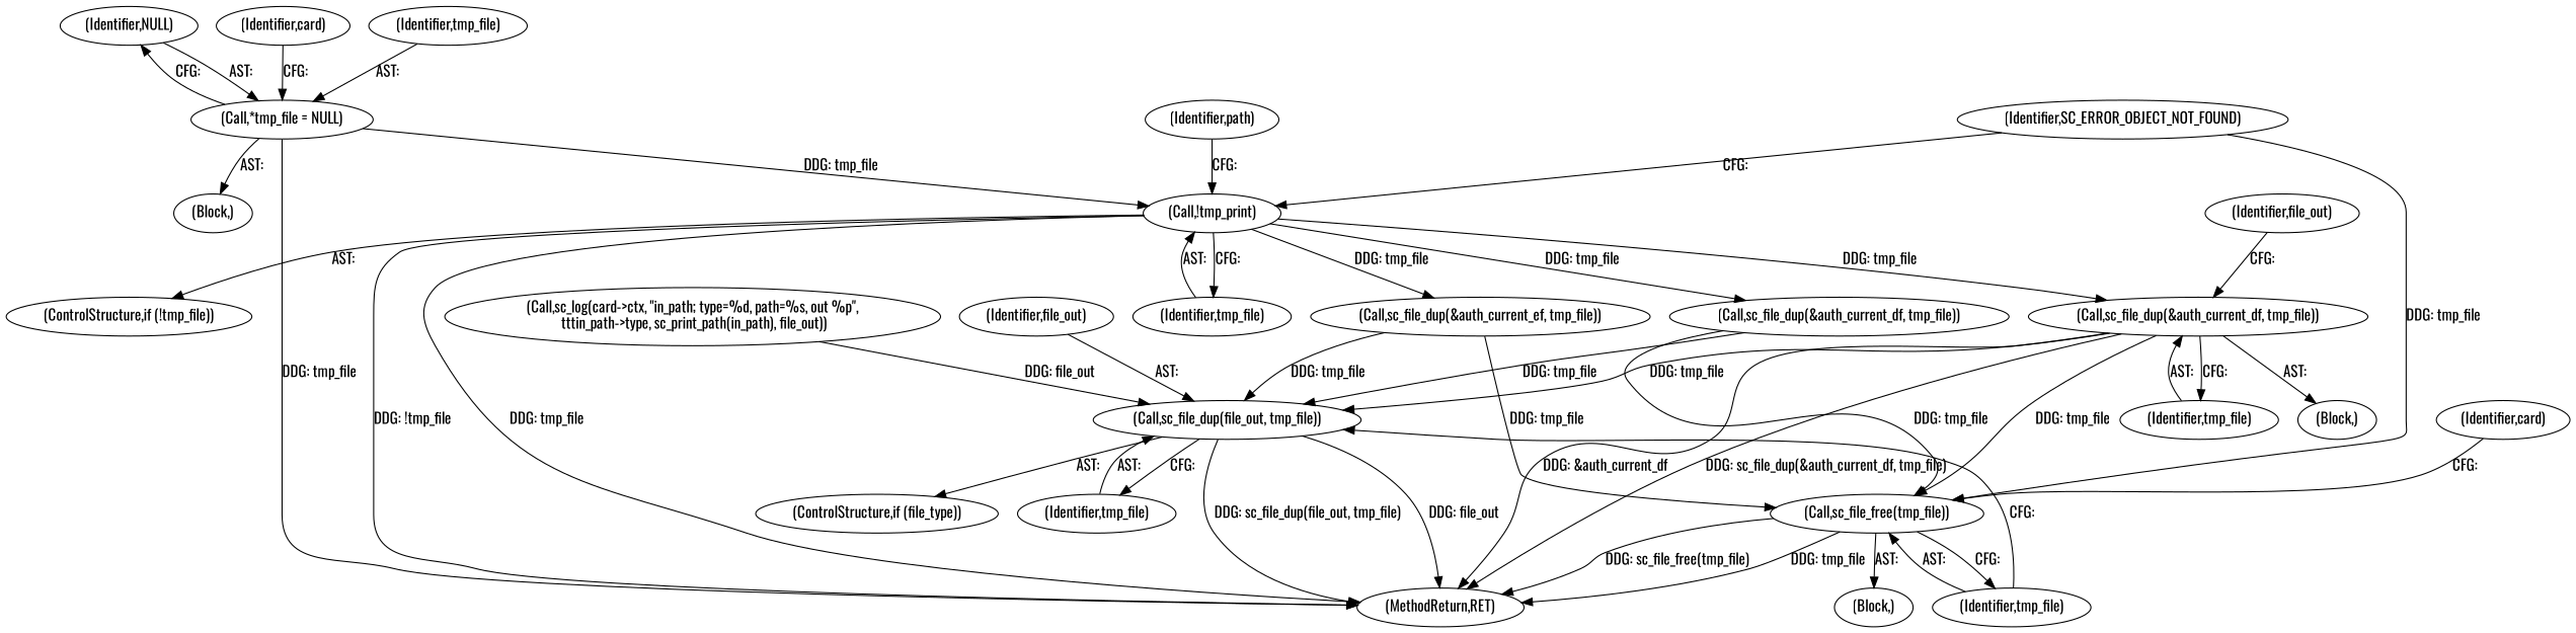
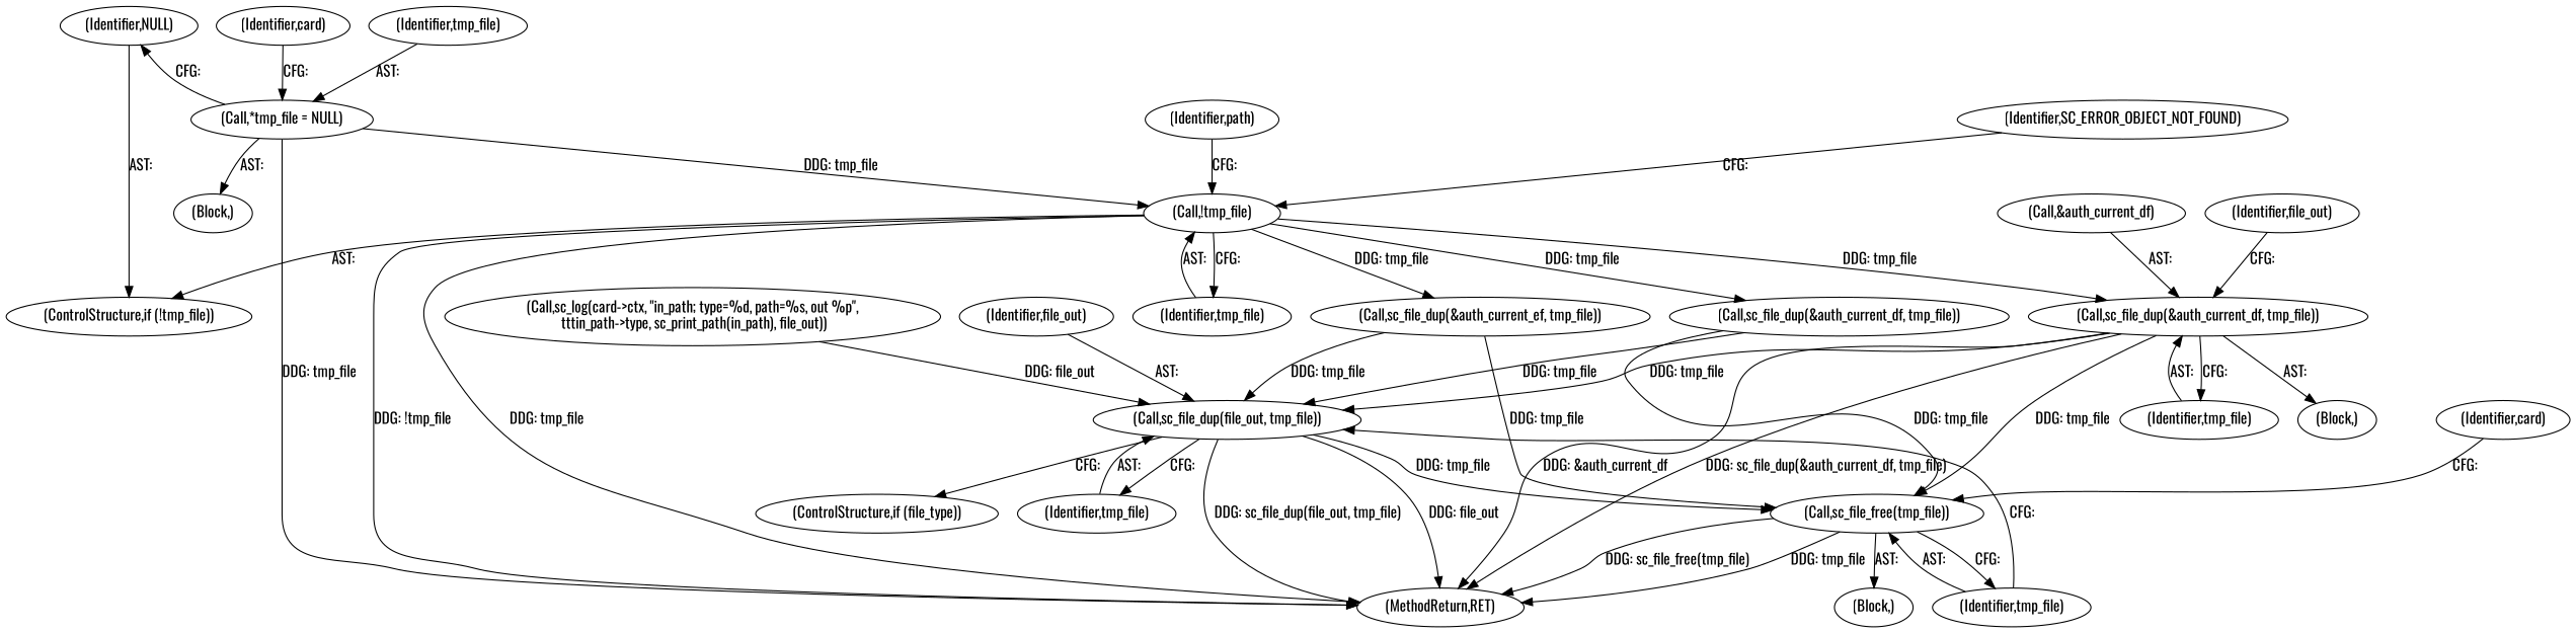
  digraph {
    fontname=Oswald
    node [fontname=Oswald]
    edge [fontname=Oswald]
    n1 [label="(Call,sc_file_dup(&auth_current_df, tmp_file))"]
    n2 [label="(Call,sc_file_dup(file_out, tmp_file))"]
    n3 [label="(Call,sc_file_free(tmp_file))"]
    n4 [label="(Block,)"]
    n5 [label="(MethodReturn,RET)"]
    n6 [label="(Identifier,tmp_file)"]
    n7 [label="(ControlStructure,if (file_type))"]
    n8 [label="(Identifier,tmp_file)"]
    n9 [label="(Block,)"]
    n10 [label="(Identifier,tmp_file)"]
-   n11 [label="(Call,!tmp_print)"]
+   n11 [label="(Call,!tmp_file)"]
    n12 [label="(Call,sc_file_dup(&auth_current_ef, tmp_file))"]
    n13 [label="(Call,sc_file_dup(&auth_current_df, tmp_file))"]
    n14 [label="(ControlStructure,if (!tmp_file))"]
    n15 [label="(Identifier,tmp_file)"]
    n16 [label="(Call,*tmp_file = NULL)"]
    n17 [label="(Identifier,NULL)"]
    n18 [label="(Block,)"]
    n19 [label="(Identifier,file_out)"]
    n20 [label="(Call,sc_log(card->ctx, \"in_path; type=%d, path=%s, out %p\",\n \t\t\tin_path->type, sc_print_path(in_path), file_out))"]
    n21 [label="(Identifier,file_out)"]
    n22 [label="(Identifier,path)"]
    n23 [label="(Identifier,card)"]
    n24 [label="(Identifier,card)"]
    n25 [label="(Identifier,tmp_file)"]
    n26 [label="(Identifier,SC_ERROR_OBJECT_NOT_FOUND)"]
+   n27 [label="(Call,&auth_current_df)"]
    n1 -> n2 [label="DDG: tmp_file"]
    n1 -> n3 [label="DDG: tmp_file"]
    n1 -> n4 [label="AST: "]
    n1 -> n5 [label="DDG: &auth_current_df"]
    n1 -> n5 [label="DDG: sc_file_dup(&auth_current_df, tmp_file)"]
    n1 -> n6 [label="CFG: "]
-   n26 -> n3 [label="DDG: tmp_file"]
+   n2 -> n3 [label="DDG: tmp_file"]
    n2 -> n5 [label="DDG: file_out"]
    n2 -> n5 [label="DDG: sc_file_dup(file_out, tmp_file)"]
-   n2 -> n7 [label="AST: "]
+   n2 -> n7 [label="CFG: "]
    n2 -> n8 [label="CFG: "]
    n3 -> n5 [label="DDG: sc_file_free(tmp_file)"]
    n3 -> n5 [label="DDG: tmp_file"]
    n3 -> n9 [label="AST: "]
    n3 -> n10 [label="CFG: "]
    n6 -> n1 [label="AST: "]
    n8 -> n2 [label="AST: "]
    n10 -> n2 [label="CFG: "]
    n10 -> n3 [label="AST: "]
    n11 -> n1 [label="DDG: tmp_file"]
    n11 -> n5 [label="DDG: !tmp_file"]
    n11 -> n5 [label="DDG: tmp_file"]
    n11 -> n12 [label="DDG: tmp_file"]
    n11 -> n13 [label="DDG: tmp_file"]
    n11 -> n14 [label="AST: "]
    n11 -> n15 [label="CFG: "]
    n12 -> n2 [label="DDG: tmp_file"]
    n12 -> n3 [label="DDG: tmp_file"]
    n13 -> n2 [label="DDG: tmp_file"]
    n13 -> n3 [label="DDG: tmp_file"]
    n15 -> n11 [label="AST: "]
    n16 -> n5 [label="DDG: tmp_file"]
    n16 -> n11 [label="DDG: tmp_file"]
    n16 -> n17 [label="CFG: "]
    n16 -> n18 [label="AST: "]
-   n17 -> n16 [label="AST: "]
+   n17 -> n14 [label="AST: "]
    n19 -> n1 [label="CFG: "]
    n20 -> n2 [label="DDG: file_out"]
    n21 -> n2 [label="AST: "]
    n22 -> n11 [label="CFG: "]
    n23 -> n16 [label="CFG: "]
    n24 -> n3 [label="CFG: "]
    n25 -> n16 [label="AST: "]
    n26 -> n11 [label="CFG: "]
+   n27 -> n1 [label="AST: "]
  }
